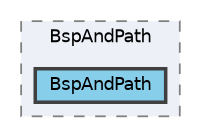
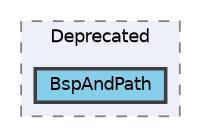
  digraph {
    compound=true
    n1 [color=grey25 fillcolor=skyblue fontname=Helvetica fontsize=10 height=0.2 label=BspAndPath shape=box style="filled,bold" width=0.4]
    subgraph cluster_1 {
      bgcolor="#edf0f7"
      fontname=Helvetica
      fontsize=10
-     label=BspAndPath
+     label=Deprecated
      pencolor=grey50
      style="filled,dashed"
      n1
    }
  }
